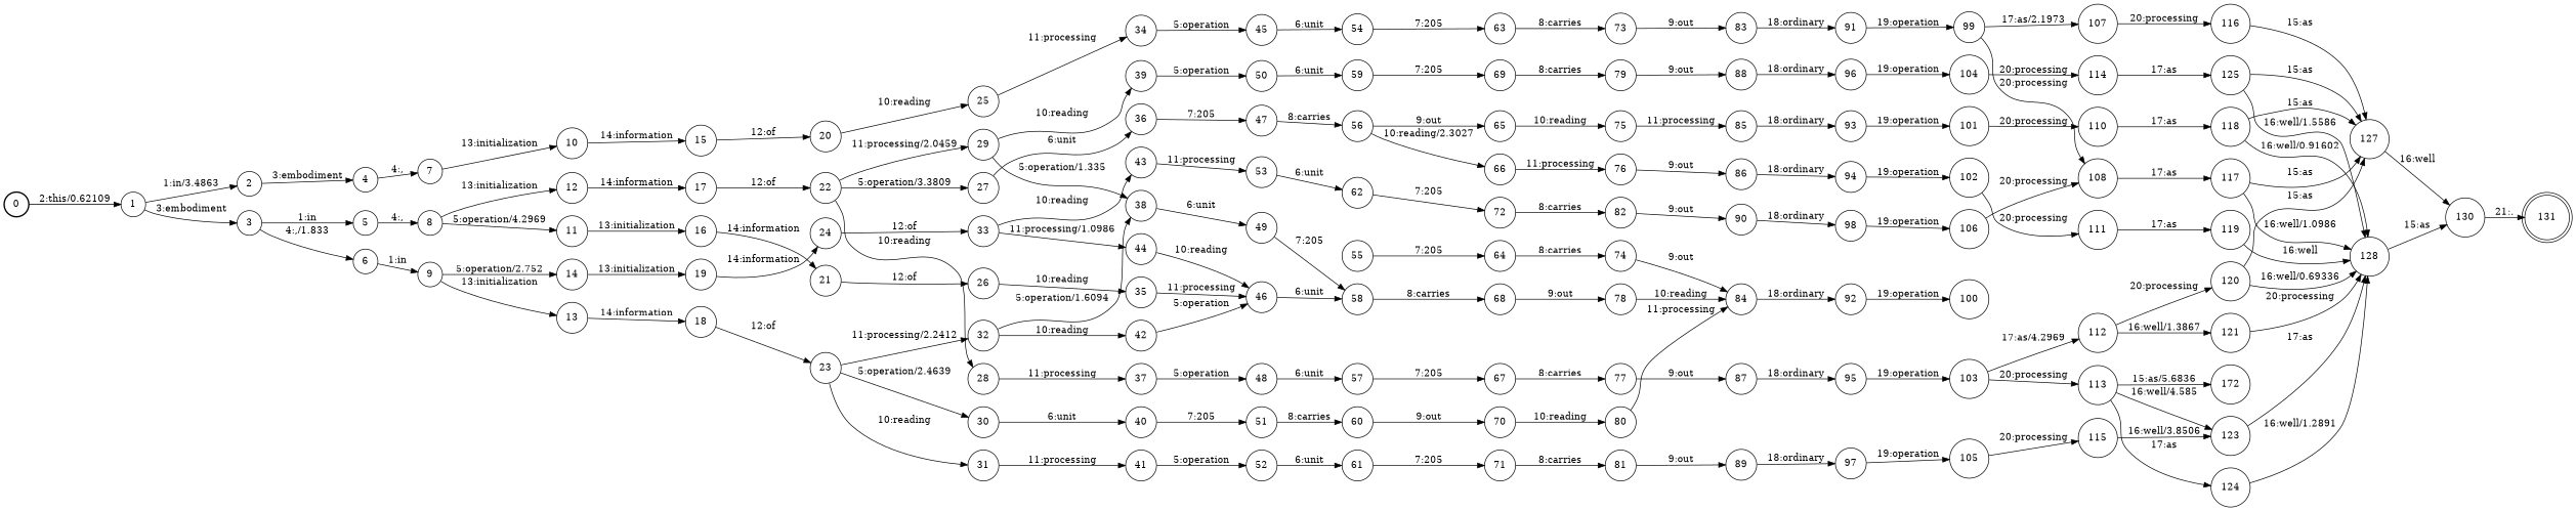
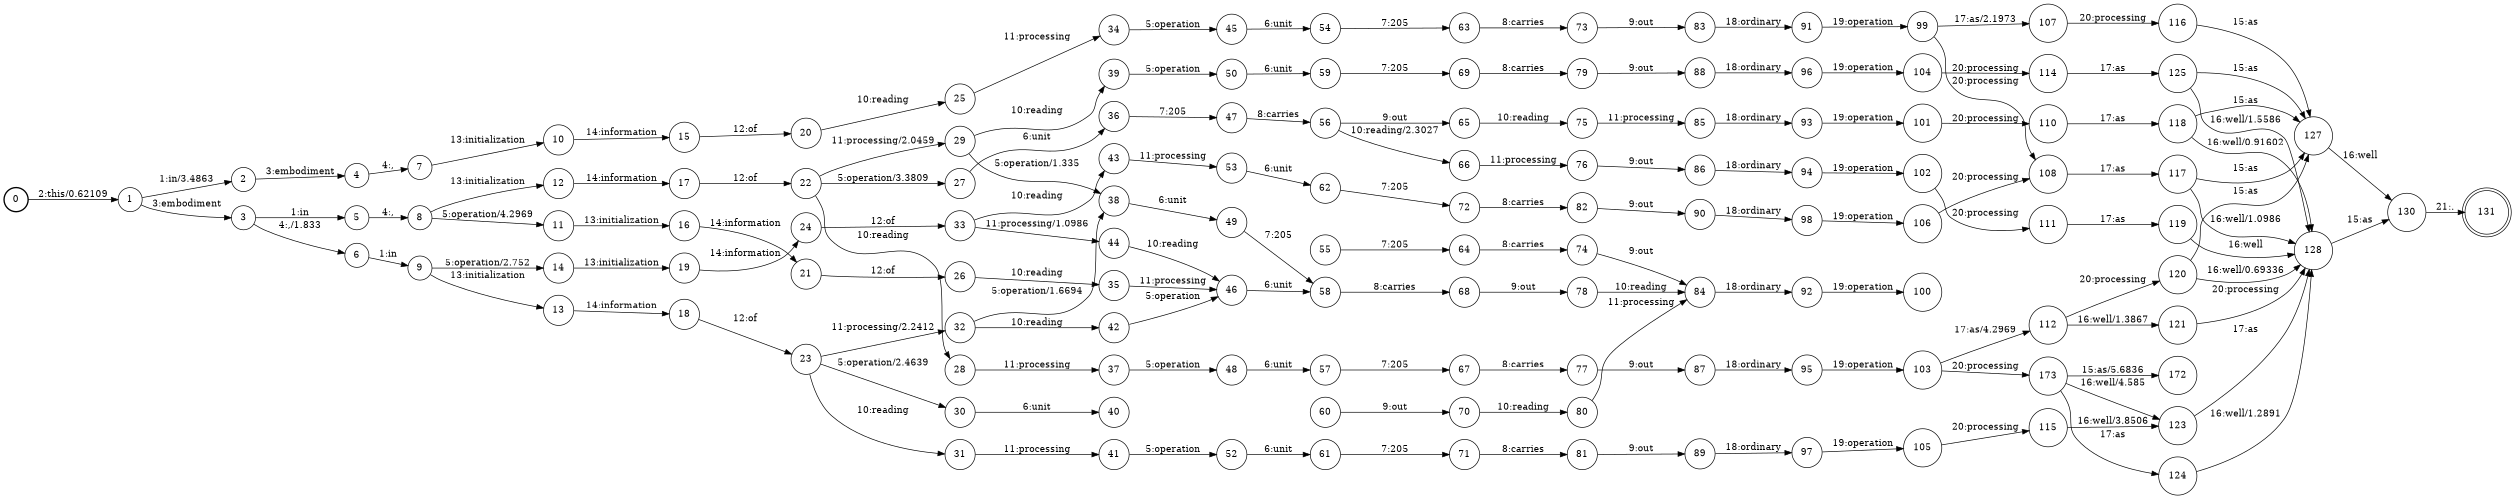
  digraph {
    nodesep=0.25
    rankdir=LR
    ranksep=0.4
    node [fontsize=14 shape=circle style=solid]
    edge [fontsize=14]
    n1 [label=0 style=bold]
    n2 [label=1]
    n3 [label=2]
    n4 [label=3]
    n5 [label=4]
    n6 [label=5]
    n7 [label=6]
    n8 [label=7]
    n9 [label=8]
    n10 [label=9]
    n11 [label=10]
    n12 [label=11]
    n13 [label=12]
    n14 [label=14]
    n15 [label=13]
    n16 [label=15]
    n17 [label=16]
    n18 [label=17]
    n19 [label=19]
    n20 [label=18]
    n21 [label=20]
    n22 [label=21]
    n23 [label=22]
    n24 [label=24]
    n25 [label=23]
    n26 [label=25]
    n27 [label=26]
    n28 [label=27]
    n29 [label=28]
    n30 [label=29]
    n31 [label=30]
    n32 [label=31]
    n33 [label=32]
    n34 [label=33]
    n35 [label=34]
    n36 [label=35]
    n37 [label=36]
    n38 [label=37]
    n39 [label=38]
    n40 [label=39]
    n41 [label=40]
    n42 [label=41]
    n43 [label=42]
    n44 [label=43]
    n45 [label=44]
    n46 [label=45]
    n47 [label=46]
    n48 [label=47]
    n49 [label=48]
    n50 [label=49]
    n51 [label=50]
-   n52 [label=51]
    n53 [label=52]
    n54 [label=53]
    n55 [label=54]
    n56 [label=58]
    n57 [label=56]
    n58 [label=57]
    n59 [label=59]
    n60 [label=60]
    n61 [label=61]
    n62 [label=62]
    n63 [label=63]
    n64 [label=55]
    n65 [label=64]
    n66 [label=65]
    n67 [label=66]
    n68 [label=67]
    n69 [label=68]
    n70 [label=69]
    n71 [label=70]
    n72 [label=71]
    n73 [label=72]
    n74 [label=73]
    n75 [label=74]
    n76 [label=75]
    n77 [label=76]
    n78 [label=77]
    n79 [label=78]
    n80 [label=79]
    n81 [label=80]
    n82 [label=81]
    n83 [label=82]
    n84 [label=83]
    n85 [label=84]
    n86 [label=85]
    n87 [label=86]
    n88 [label=87]
    n89 [label=88]
    n90 [label=89]
    n91 [label=90]
    n92 [label=91]
    n93 [label=92]
    n94 [label=93]
    n95 [label=94]
    n96 [label=95]
    n97 [label=96]
    n98 [label=97]
    n99 [label=98]
    n100 [label=99]
    n101 [label=100]
    n102 [label=101]
    n103 [label=102]
    n104 [label=103]
    n105 [label=104]
    n106 [label=105]
    n107 [label=106]
    n108 [label=108]
    n109 [label=107]
    n110 [label=110]
    n111 [label=111]
-   n112 [label=113]
+   n112 [label=173]
    n113 [label=112]
    n114 [label=114]
    n115 [label=115]
    n116 [label=117]
    n117 [label=116]
    n118 [label=118]
    n119 [label=119]
    n120 [label=123]
    n121 [label=172]
    n122 [label=124]
    n123 [label=120]
    n124 [label=121]
    n125 [label=125]
    n126 [label=127]
    n127 [label=128]
    n128 [label=130]
    n129 [label=131 shape=doublecircle]
    n1 -> n2 [label="2:this/0.62109"]
    n2 -> n3 [label="1:in/3.4863"]
    n2 -> n4 [label="3:embodiment"]
    n3 -> n5 [label="3:embodiment"]
    n4 -> n6 [label="1:in"]
    n4 -> n7 [label="4:,/1.833"]
    n5 -> n8 [label="4:,"]
    n6 -> n9 [label="4:,"]
    n7 -> n10 [label="1:in"]
    n8 -> n11 [label="13:initialization"]
    n9 -> n12 [label="5:operation/4.2969"]
    n9 -> n13 [label="13:initialization"]
    n10 -> n14 [label="5:operation/2.752"]
    n10 -> n15 [label="13:initialization"]
    n11 -> n16 [label="14:information"]
    n12 -> n17 [label="13:initialization"]
    n13 -> n18 [label="14:information"]
    n14 -> n19 [label="13:initialization"]
    n15 -> n20 [label="14:information"]
    n16 -> n21 [label="12:of"]
    n17 -> n22 [label="14:information"]
    n18 -> n23 [label="12:of"]
    n19 -> n24 [label="14:information"]
    n20 -> n25 [label="12:of"]
    n21 -> n26 [label="10:reading"]
    n22 -> n27 [label="12:of"]
    n23 -> n28 [label="5:operation/3.3809"]
    n23 -> n29 [label="10:reading"]
    n23 -> n30 [label="11:processing/2.0459"]
    n24 -> n34 [label="12:of"]
    n25 -> n31 [label="5:operation/2.4639"]
    n25 -> n32 [label="10:reading"]
    n25 -> n33 [label="11:processing/2.2412"]
    n26 -> n35 [label="11:processing"]
    n27 -> n36 [label="10:reading"]
    n28 -> n37 [label="6:unit"]
    n29 -> n38 [label="11:processing"]
    n30 -> n39 [label="5:operation/1.335"]
    n30 -> n40 [label="10:reading"]
    n31 -> n41 [label="6:unit"]
    n32 -> n42 [label="11:processing"]
-   n33 -> n39 [label="5:operation/1.6094"]
+   n33 -> n39 [label="5:operation/1.6694"]
    n33 -> n43 [label="10:reading"]
    n34 -> n44 [label="10:reading"]
    n34 -> n45 [label="11:processing/1.0986"]
    n35 -> n46 [label="5:operation"]
    n36 -> n47 [label="11:processing"]
    n37 -> n48 [label="7:205"]
    n38 -> n49 [label="5:operation"]
    n39 -> n50 [label="6:unit"]
    n40 -> n51 [label="5:operation"]
-   n41 -> n52 [label="7:205"]
    n42 -> n53 [label="5:operation"]
    n43 -> n47 [label="5:operation"]
    n44 -> n54 [label="11:processing"]
    n45 -> n47 [label="10:reading"]
    n46 -> n55 [label="6:unit"]
    n47 -> n56 [label="6:unit"]
    n48 -> n57 [label="8:carries"]
    n49 -> n58 [label="6:unit"]
    n50 -> n56 [label="7:205"]
    n51 -> n59 [label="6:unit"]
-   n52 -> n60 [label="8:carries"]
    n53 -> n61 [label="6:unit"]
    n54 -> n62 [label="6:unit"]
    n55 -> n63 [label="7:205"]
    n56 -> n69 [label="8:carries"]
    n57 -> n66 [label="9:out"]
    n57 -> n67 [label="10:reading/2.3027"]
    n58 -> n68 [label="7:205"]
    n59 -> n70 [label="7:205"]
    n60 -> n71 [label="9:out"]
    n61 -> n72 [label="7:205"]
    n62 -> n73 [label="7:205"]
    n63 -> n74 [label="8:carries"]
    n64 -> n65 [label="7:205"]
    n65 -> n75 [label="8:carries"]
    n66 -> n76 [label="10:reading"]
    n67 -> n77 [label="11:processing"]
    n68 -> n78 [label="8:carries"]
    n69 -> n79 [label="9:out"]
    n70 -> n80 [label="8:carries"]
    n71 -> n81 [label="10:reading"]
    n72 -> n82 [label="8:carries"]
    n73 -> n83 [label="8:carries"]
    n74 -> n84 [label="9:out"]
    n75 -> n85 [label="9:out"]
    n76 -> n86 [label="11:processing"]
    n77 -> n87 [label="9:out"]
    n78 -> n88 [label="9:out"]
    n79 -> n85 [label="10:reading"]
    n80 -> n89 [label="9:out"]
    n81 -> n85 [label="11:processing"]
    n82 -> n90 [label="9:out"]
    n83 -> n91 [label="9:out"]
    n84 -> n92 [label="18:ordinary"]
    n85 -> n93 [label="18:ordinary"]
    n86 -> n94 [label="18:ordinary"]
    n87 -> n95 [label="18:ordinary"]
    n88 -> n96 [label="18:ordinary"]
    n89 -> n97 [label="18:ordinary"]
    n90 -> n98 [label="18:ordinary"]
    n91 -> n99 [label="18:ordinary"]
    n92 -> n100 [label="19:operation"]
    n93 -> n101 [label="19:operation"]
    n94 -> n102 [label="19:operation"]
    n95 -> n103 [label="19:operation"]
    n96 -> n104 [label="19:operation"]
    n97 -> n105 [label="19:operation"]
    n98 -> n106 [label="19:operation"]
    n99 -> n107 [label="19:operation"]
    n100 -> n108 [label="20:processing"]
    n100 -> n109 [label="17:as/2.1973"]
    n102 -> n110 [label="20:processing"]
    n103 -> n111 [label="20:processing"]
    n104 -> n112 [label="20:processing"]
    n104 -> n113 [label="17:as/4.2969"]
    n105 -> n114 [label="20:processing"]
    n106 -> n115 [label="20:processing"]
    n107 -> n108 [label="20:processing"]
    n108 -> n116 [label="17:as"]
    n109 -> n117 [label="20:processing"]
    n110 -> n118 [label="17:as"]
    n111 -> n119 [label="17:as"]
    n112 -> n120 [label="16:well/4.585"]
    n112 -> n121 [label="15:as/5.6836"]
    n112 -> n122 [label="17:as"]
    n113 -> n123 [label="20:processing"]
    n113 -> n124 [label="16:well/1.3867"]
    n114 -> n125 [label="17:as"]
    n115 -> n120 [label="16:well/3.8506"]
    n116 -> n126 [label="15:as"]
    n116 -> n127 [label="16:well/1.0986"]
    n117 -> n126 [label="15:as"]
    n118 -> n126 [label="15:as"]
    n118 -> n127 [label="16:well/0.91602"]
    n119 -> n127 [label="16:well"]
    n120 -> n127 [label="17:as"]
    n122 -> n127 [label="16:well/1.2891"]
    n123 -> n126 [label="15:as"]
    n123 -> n127 [label="16:well/0.69336"]
    n124 -> n127 [label="20:processing"]
    n125 -> n126 [label="15:as"]
    n125 -> n127 [label="16:well/1.5586"]
    n126 -> n128 [label="16:well"]
    n127 -> n128 [label="15:as"]
    n128 -> n129 [label="21:."]
  }
